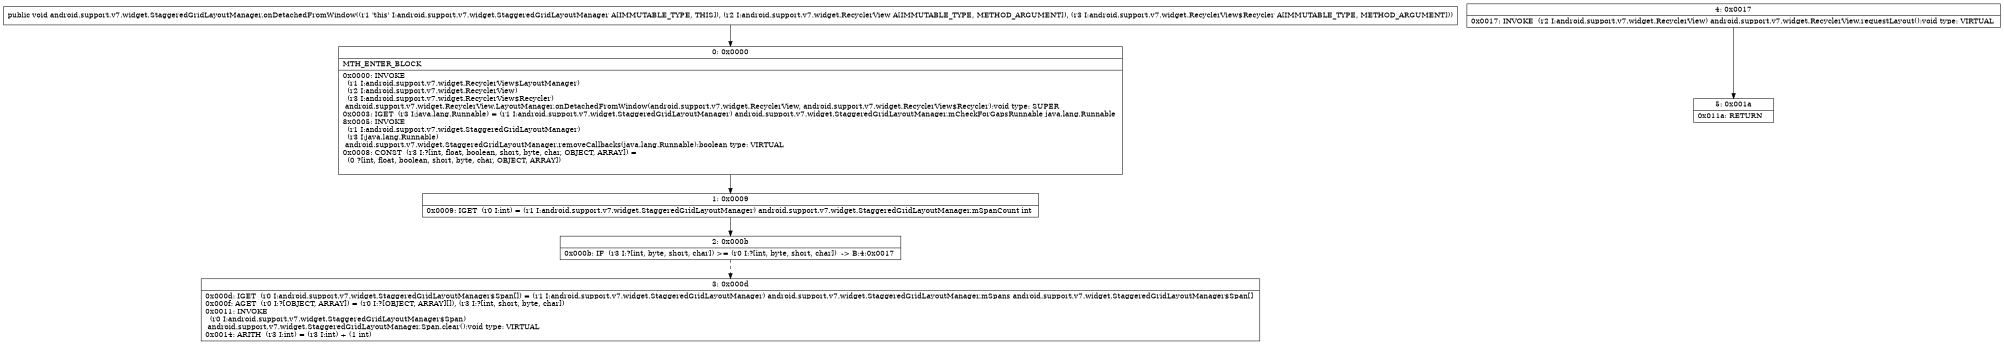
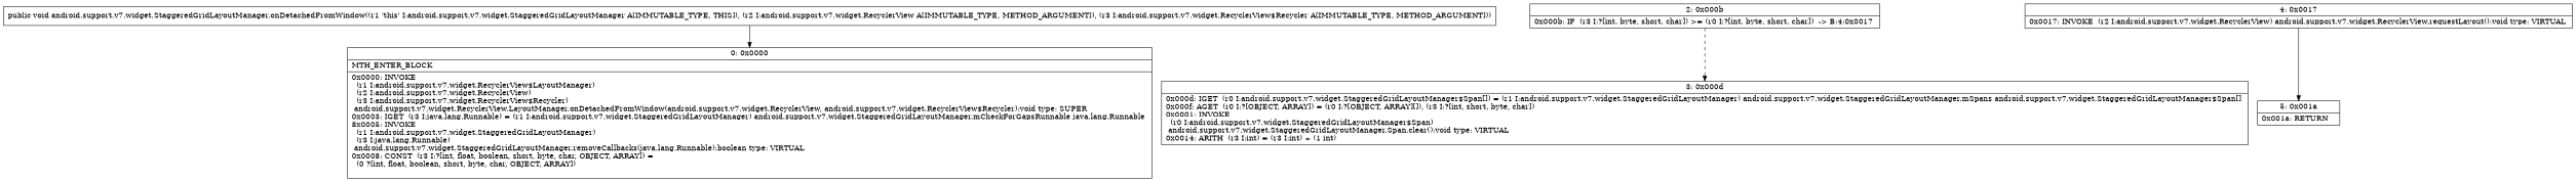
  digraph {
    node [shape=record]
    n1 [label="{0\:\ 0x0000|MTH_ENTER_BLOCK\l|0x0000: INVOKE  \l  (r1 I:android.support.v7.widget.RecyclerView$LayoutManager)\l  (r2 I:android.support.v7.widget.RecyclerView)\l  (r3 I:android.support.v7.widget.RecyclerView$Recycler)\l android.support.v7.widget.RecyclerView.LayoutManager.onDetachedFromWindow(android.support.v7.widget.RecyclerView, android.support.v7.widget.RecyclerView$Recycler):void type: SUPER \l0x0003: IGET  (r3 I:java.lang.Runnable) = (r1 I:android.support.v7.widget.StaggeredGridLayoutManager) android.support.v7.widget.StaggeredGridLayoutManager.mCheckForGapsRunnable java.lang.Runnable \l8x0005: INVOKE  \l  (r1 I:android.support.v7.widget.StaggeredGridLayoutManager)\l  (r3 I:java.lang.Runnable)\l android.support.v7.widget.StaggeredGridLayoutManager.removeCallbacks(java.lang.Runnable):boolean type: VIRTUAL \l0x0008: CONST  (r3 I:?[int, float, boolean, short, byte, char, OBJECT, ARRAY]) = \l  (0 ?[int, float, boolean, short, byte, char, OBJECT, ARRAY])\l \l}"]
-   n2 [label="{1\:\ 0x0009|0x0009: IGET  (r0 I:int) = (r1 I:android.support.v7.widget.StaggeredGridLayoutManager) android.support.v7.widget.StaggeredGridLayoutManager.mSpanCount int \l}"]
    n3 [label="{2\:\ 0x000b|0x000b: IF  (r3 I:?[int, byte, short, char]) \>= (r0 I:?[int, byte, short, char])  \-\> B:4:0x0017 \l}"]
-   n4 [label="{3\:\ 0x000d|0x000d: IGET  (r0 I:android.support.v7.widget.StaggeredGridLayoutManager$Span[]) = (r1 I:android.support.v7.widget.StaggeredGridLayoutManager) android.support.v7.widget.StaggeredGridLayoutManager.mSpans android.support.v7.widget.StaggeredGridLayoutManager$Span[] \l0x000f: AGET  (r0 I:?[OBJECT, ARRAY]) = (r0 I:?[OBJECT, ARRAY][]), (r3 I:?[int, short, byte, char]) \l0x0011: INVOKE  \l  (r0 I:android.support.v7.widget.StaggeredGridLayoutManager$Span)\l android.support.v7.widget.StaggeredGridLayoutManager.Span.clear():void type: VIRTUAL \l0x0014: ARITH  (r3 I:int) = (r3 I:int) + (1 int) \l}"]
+   n4 [label="{3\:\ 0x000d|0x000d: IGET  (r0 I:android.support.v7.widget.StaggeredGridLayoutManager$Span[]) = (r1 I:android.support.v7.widget.StaggeredGridLayoutManager) android.support.v7.widget.StaggeredGridLayoutManager.mSpans android.support.v7.widget.StaggeredGridLayoutManager$Span[] \l0x000f: AGET  (r0 I:?[OBJECT, ARRAY]) = (r0 I:?[OBJECT, ARRAY][]), (r3 I:?[int, short, byte, char]) \l0x0001: INVOKE  \l  (r0 I:android.support.v7.widget.StaggeredGridLayoutManager$Span)\l android.support.v7.widget.StaggeredGridLayoutManager.Span.clear():void type: VIRTUAL \l0x0014: ARITH  (r3 I:int) = (r3 I:int) + (1 int) \l}"]
    n5 [label="{4\:\ 0x0017|0x0017: INVOKE  (r2 I:android.support.v7.widget.RecyclerView) android.support.v7.widget.RecyclerView.requestLayout():void type: VIRTUAL \l}"]
-   n6 [label="{5\:\ 0x001a|0x011a: RETURN   \l}"]
+   n6 [label="{5\:\ 0x001a|0x001a: RETURN   \l}"]
    n7 [label="{public void android.support.v7.widget.StaggeredGridLayoutManager.onDetachedFromWindow((r1 'this' I:android.support.v7.widget.StaggeredGridLayoutManager A[IMMUTABLE_TYPE, THIS]), (r2 I:android.support.v7.widget.RecyclerView A[IMMUTABLE_TYPE, METHOD_ARGUMENT]), (r3 I:android.support.v7.widget.RecyclerView$Recycler A[IMMUTABLE_TYPE, METHOD_ARGUMENT])) }"]
-   n1 -> n2
-   n2 -> n3
    n3 -> n4 [style=dashed]
    n5 -> n6
    n7 -> n1
  }
